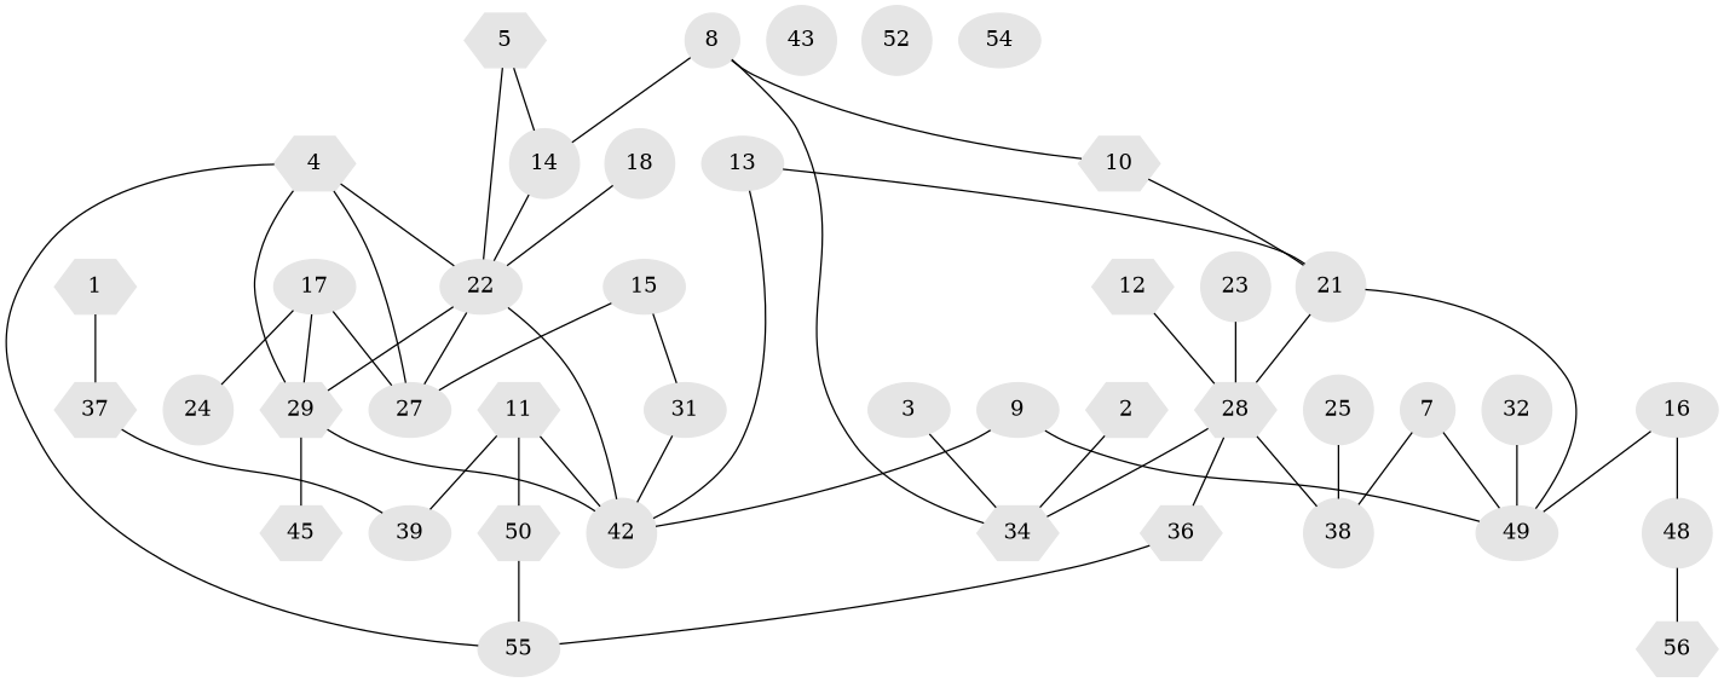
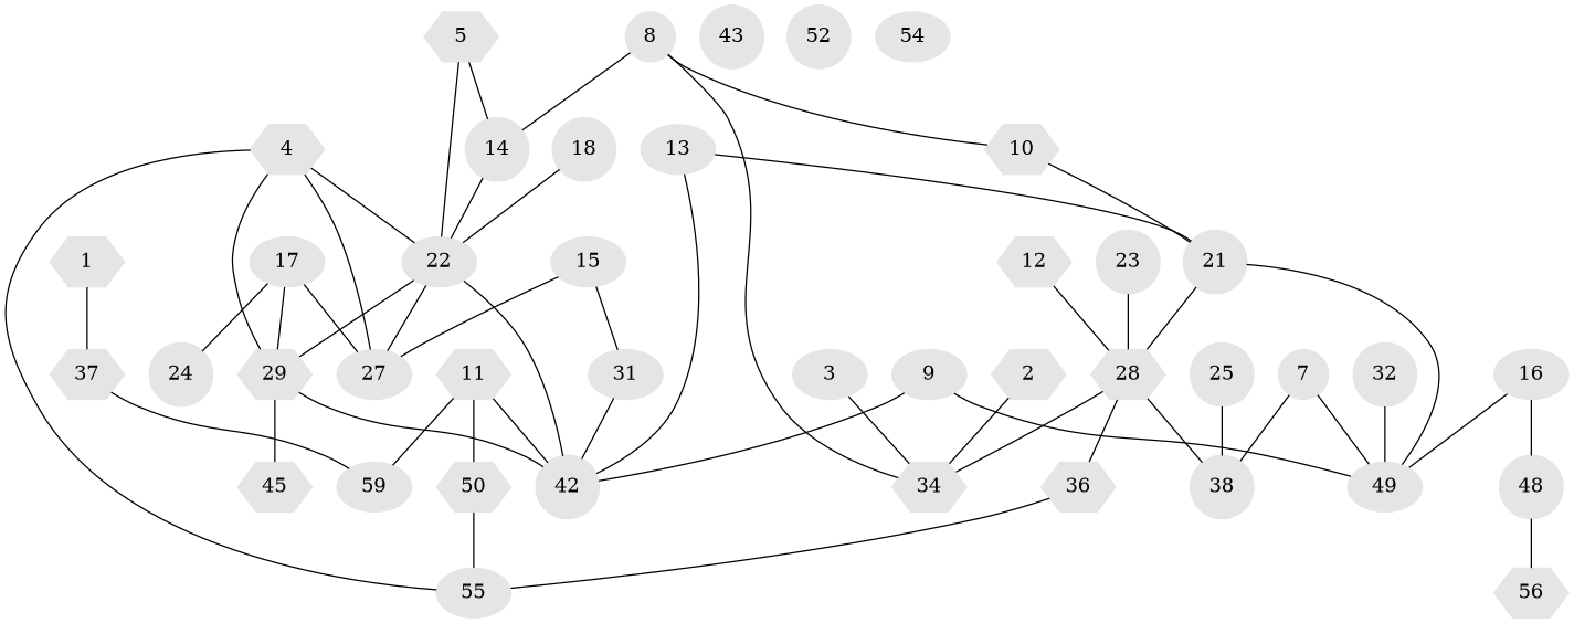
  graph {
    node [color=gray90 shape=hexagon style=filled]
    1 [super="+6"]
    37
-   39 [shape=ellipse super="+58"]
+   39 [shape=ellipse super="+58" label=59]
    34 [super="+59"]
    2
    3 [shape=ellipse]
    4 [super="+33"]
    27 [shape=ellipse super="+51"]
    29 [super="+46"]
    55 [shape=ellipse]
    22 [shape=ellipse super="+30"]
    42 [shape=circle super="+47"]
    45
    5 [super="+19"]
    14 [shape=circle]
    38 [shape=circle super="+40"]
    7 [shape=circle]
    49 [shape=ellipse super="+53"]
    8 [shape=circle super="+35"]
    10 [super="+57"]
    21 [shape=circle super="+44"]
    9 [shape=ellipse]
    28 [super="+41"]
    11
    50
    36
    12
    13 [shape=ellipse super="+20"]
    15 [shape=ellipse super="+26"]
    31 [shape=ellipse super="+60"]
    16 [shape=ellipse]
    48 [shape=circle]
    56
    17 [shape=ellipse]
    24 [shape=circle]
    18 [shape=circle]
    23 [shape=circle]
    25 [shape=circle]
    32 [shape=circle]
    43 [shape=circle]
    52 [shape=circle]
    54 [shape=ellipse]
    1 -- 37
    37 -- 39
    2 -- 34
    3 -- 34
    4 -- 27
    4 -- 29
    4 -- 55
    4 -- 22
    29 -- 42 [weight=2]
    29 -- 45
    22 -- 27
    22 -- 29
    22 -- 42
    5 -- 22
    5 -- 14
    14 -- 22
    7 -- 38
    7 -- 49
    8 -- 34
    8 -- 14 [weight=2]
    8 -- 10
    10 -- 21
    21 -- 49
    21 -- 28
    9 -- 42
    9 -- 49
    28 -- 34
    28 -- 38
    28 -- 36
    11 -- 39
    11 -- 42
    11 -- 50
    50 -- 55
    36 -- 55
    12 -- 28
    13 -- 42
    13 -- 21
    15 -- 27
    15 -- 31
    31 -- 42
    16 -- 49
    16 -- 48
    48 -- 56
    17 -- 27
    17 -- 29
    17 -- 24
    18 -- 22
    23 -- 28 [weight=2]
    25 -- 38
    32 -- 49
  }
